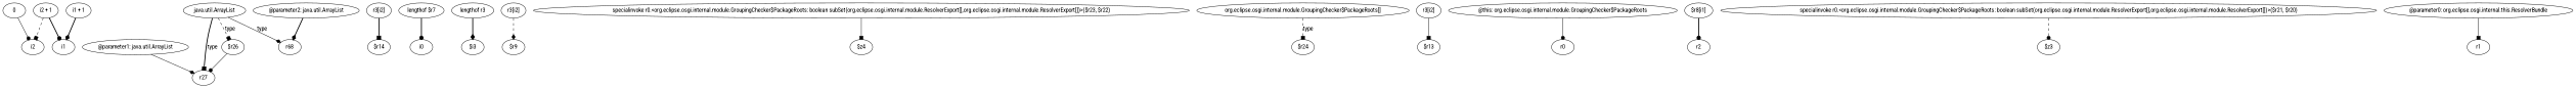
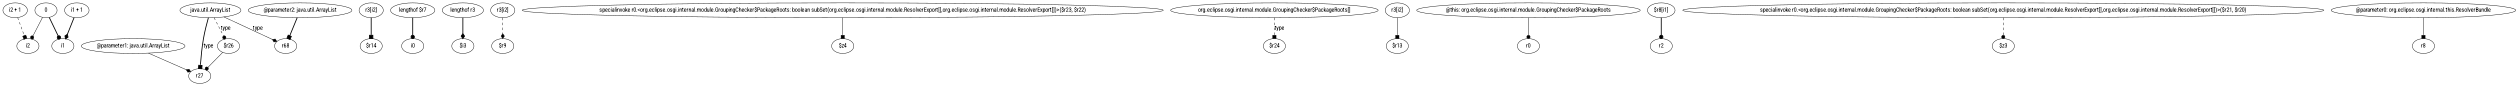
  digraph {
    fontname="Roboto Condensed"
    node [fontname="Roboto Condensed"]
    edge [arrowhead=box fontname="Roboto Condensed" style=solid]
    n1 [label="i2 + 1"]
    n2 [label=i2]
    n3 [label="@parameter1: java.util.ArrayList"]
    n4 [label=r27]
    n5 [label="r3[i2]"]
    n6 [label="$r14"]
    n7 [label="java.util.ArrayList"]
    n8 [label="$r26"]
    n9 [label=r68]
    n10 [label="lengthof $r7"]
    n11 [label=i0]
    n12 [label=0]
    n13 [label=i1]
    n14 [label="lengthof r3"]
    n15 [label="$i3"]
    n16 [label="@parameter2: java.util.ArrayList"]
    n17 [label="r3[i2]"]
    n18 [label="$r9"]
    n19 [label="specialinvoke r0.<org.eclipse.osgi.internal.module.GroupingChecker$PackageRoots: boolean subSet(org.eclipse.osgi.internal.module.ResolverExport[],org.eclipse.osgi.internal.module.ResolverExport[])>($r23, $r22)"]
    n20 [label="$z4"]
    n21 [label="org.eclipse.osgi.internal.module.GroupingChecker$PackageRoots[]"]
    n22 [label="$r24"]
    n23 [label="i1 + 1"]
    n24 [label="r3[i2]"]
    n25 [label="$r13"]
    n26 [label="@this: org.eclipse.osgi.internal.module.GroupingChecker$PackageRoots"]
    n27 [label=r0]
    n28 [label="$r8[i1]"]
    n29 [label=r2]
    n30 [label="specialinvoke r0.<org.eclipse.osgi.internal.module.GroupingChecker$PackageRoots: boolean subSet(org.eclipse.osgi.internal.module.ResolverExport[],org.eclipse.osgi.internal.module.ResolverExport[])>($r21, $r20)"]
    n31 [label="$z3"]
    n32 [label="@parameter0: org.eclipse.osgi.internal.this.ResolverBundle"]
-   n33 [label=r1]
+   n33 [label=r8]
    n1 -> n2 [style=dashed]
    n3 -> n4 [arrowhead=diamond]
    n5 -> n6 [style=bold]
    n7 -> n4 [label=type style=bold]
-   n7 -> n8 [label=type style=dashed]
+   n7 -> n8 [arrowhead=dot label=type style=dashed]
    n7 -> n9 [arrowhead=diamond label=type]
    n8 -> n4 [arrowhead=dot]
    n10 -> n11 [arrowhead=dot style=bold]
    n12 -> n2 [arrowhead=dot]
-   n1 -> n13 [arrowhead=dot style=bold]
+   n12 -> n13 [arrowhead=dot style=bold]
    n14 -> n15 [arrowhead=diamond style=bold]
-   n16 -> n9 [arrowhead=diamond style=bold]
+   n16 -> n9 [style=bold]
    n17 -> n18 [arrowhead=diamond style=dashed]
    n19 -> n20
    n21 -> n22 [label=type style=dashed]
    n23 -> n13 [arrowhead=diamond style=bold]
    n24 -> n25
    n26 -> n27 [arrowhead=dot]
    n28 -> n29 [arrowhead=dot style=bold]
    n30 -> n31 [arrowhead=dot style=dashed]
    n32 -> n33
  }
